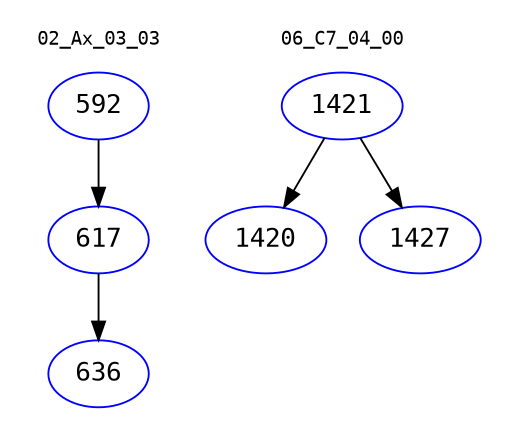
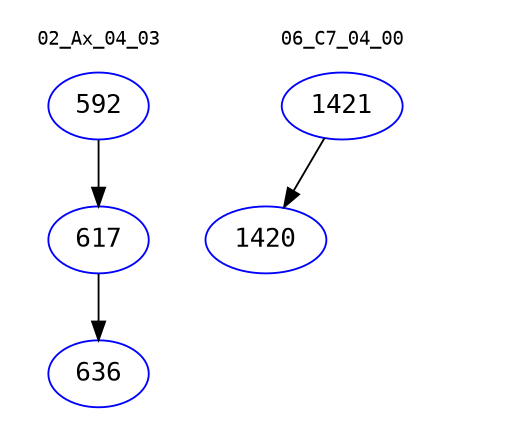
  digraph {
    fontname="DejaVu Sans Mono"
    node [color=blue fontname="DejaVu Sans Mono"]
    edge [color=black fontname="DejaVu Sans Mono"]
    n1 [label=617]
    n2 [label=592]
    n3 [label=636]
    n4 [label=1421]
    n5 [label=1420]
-   n6 [label=1427]
    subgraph cluster_1 {
      color=white
      fontsize=10
-     label="02_Ax_03_03"
+     label="02_Ax_04_03"
      n1
      n2
      n3
    }
    subgraph cluster_2 {
      color=white
      fontsize=10
      label="06_C7_04_00"
      n4
      n5
-     n6
    }
    n1 -> n3
    n2 -> n1
    n4 -> n5
-   n4 -> n6
  }
